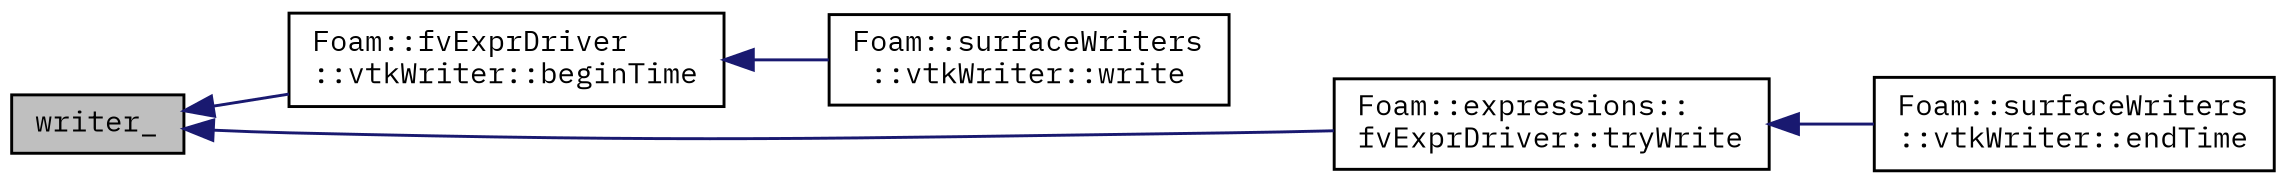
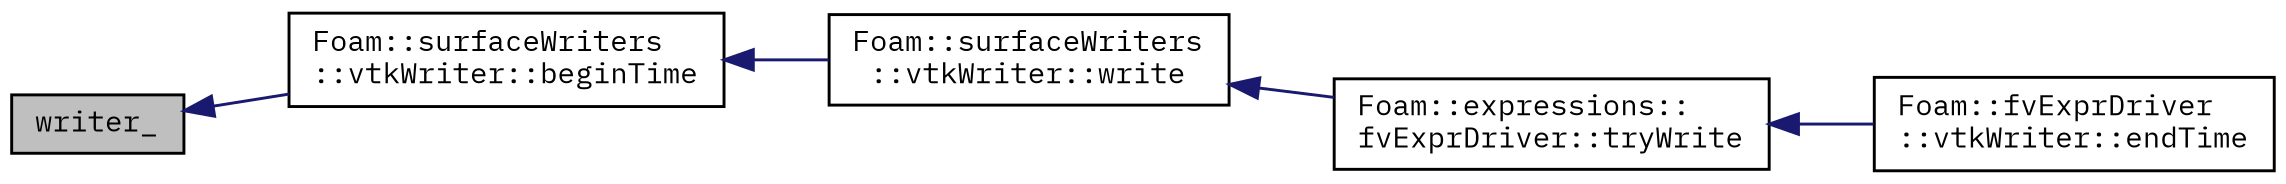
  digraph {
    fontname="IBM Plex Mono"
    rankdir=LR
    node [color=black fontname="IBM Plex Mono" fontsize=10 shape=record]
    edge [color=midnightblue dir=back fontname="IBM Plex Mono" fontsize=10 labelfontname=Helvetica labelfontsize=10 style=solid]
    n1 [fillcolor=grey75 fontcolor=black height=0.2 label=writer_ style=filled width=0.4]
-   n2 [height=0.2 label="Foam::fvExprDriver\l::vtkWriter::beginTime" width=0.4]
+   n2 [height=0.2 label="Foam::surfaceWriters\l::vtkWriter::beginTime" width=0.4]
    n3 [height=0.2 label="Foam::expressions::\lfvExprDriver::tryWrite" width=0.4]
    n4 [height=0.2 label="Foam::surfaceWriters\l::vtkWriter::write" width=0.4]
-   n5 [height=0.2 label="Foam::surfaceWriters\l::vtkWriter::endTime" width=0.4]
+   n5 [height=0.2 label="Foam::fvExprDriver\l::vtkWriter::endTime" width=0.4]
    n1 -> n2
-   n1 -> n3
+   n4 -> n3
    n2 -> n4
    n3 -> n5
  }
